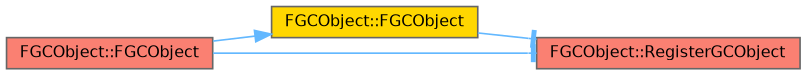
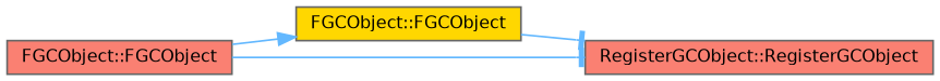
  digraph {
    rankdir=LR
    node [color=grey40 fillcolor=salmon fontname=Helvetica fontsize=10 shape=box style=filled]
    edge [color=steelblue1 fontname=Helvetica fontsize=10 labelfontname=Helvetica labelfontsize=10 style=solid arrowhead=tee]
    n1 [color=gray40 fontcolor=black height=0.2 label="FGCObject::FGCObject" width=0.4]
    n2 [fillcolor=gold height=0.2 label="FGCObject::FGCObject" width=0.4]
-   n3 [height=0.2 label="FGCObject::RegisterGCObject" width=0.4]
+   n3 [height=0.2 label="RegisterGCObject::RegisterGCObject" width=0.4]
    n1 -> n2 [arrowhead=normal]
    n1 -> n3
    n2 -> n3
  }
